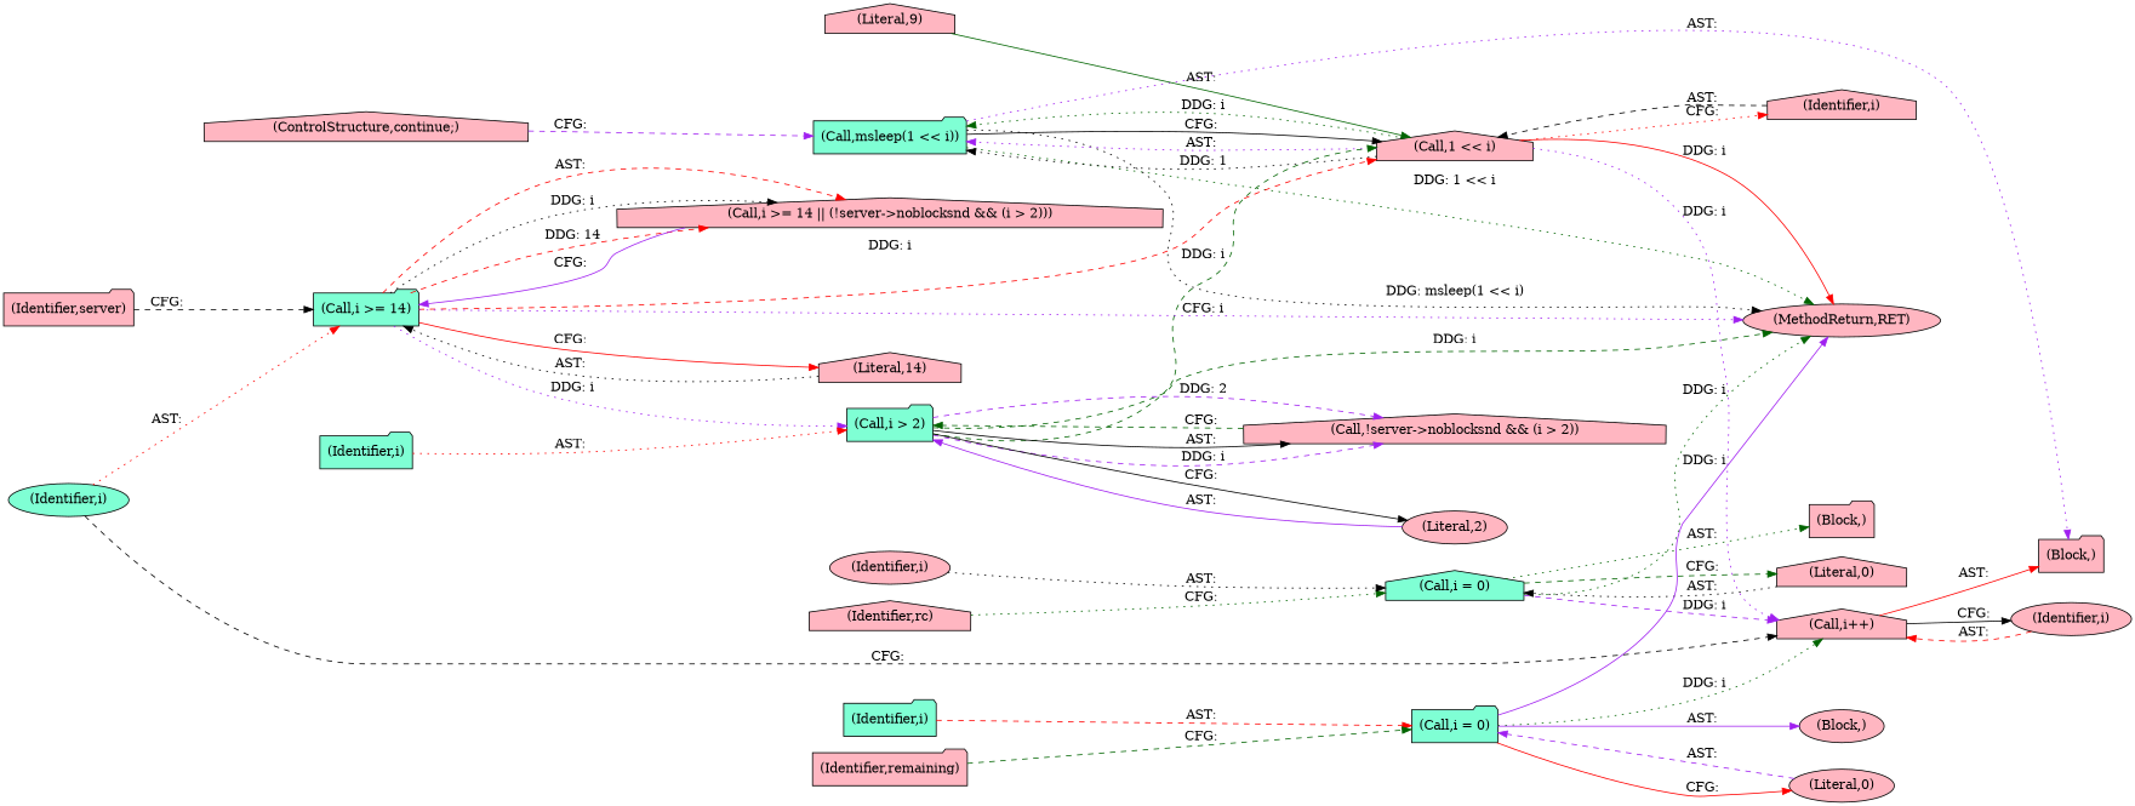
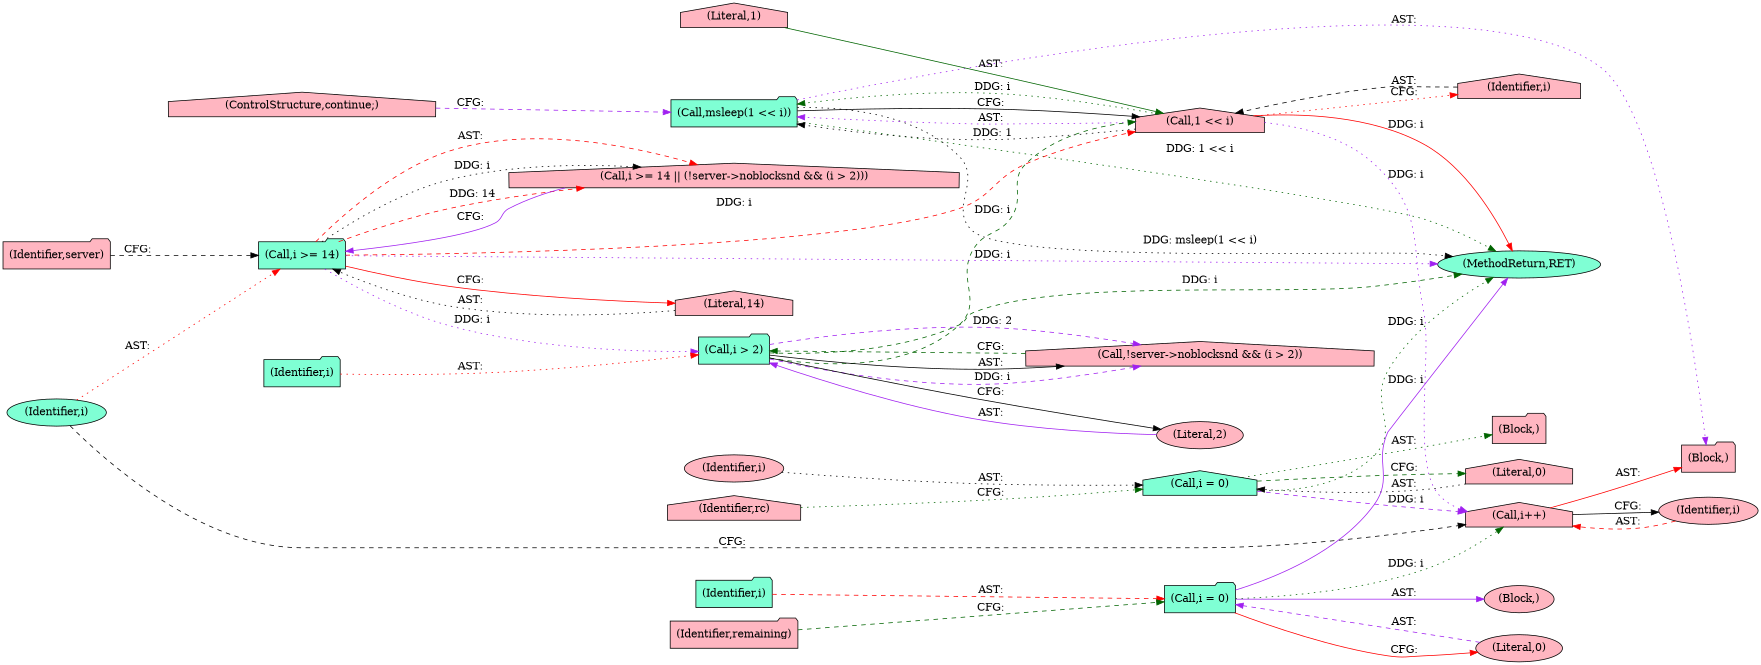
  digraph {
    rankdir=LR
    node [fillcolor=lightpink shape=house style=filled]
    edge [color=purple style=dotted]
    n1 [fillcolor=aquamarine label="(Call,msleep(1 << i))" shape=folder]
    n2 [label="(Call,1 << i)"]
-   n3 [label="(MethodReturn,RET)" shape=ellipse]
+   n3 [fillcolor=aquamarine label="(MethodReturn,RET)" shape=ellipse]
    n4 [label="(Block,)" shape=folder]
    n5 [label="(Call,i++)"]
    n6 [label="(Identifier,i)"]
    n7 [label="(Identifier,i)" shape=ellipse]
    n8 [fillcolor=aquamarine label="(Call,i > 2)" shape=folder]
    n9 [label="(Call,!server->noblocksnd && (i > 2))"]
    n10 [label="(Literal,2)" shape=ellipse]
    n11 [fillcolor=aquamarine label="(Call,i >= 14)" shape=folder]
    n12 [label="(Call,i >= 14 || (!server->noblocksnd && (i > 2)))"]
    n13 [label="(Literal,14)"]
    n14 [fillcolor=aquamarine label="(Call,i = 0)"]
    n15 [label="(Block,)" shape=folder]
    n16 [label="(Literal,0)"]
    n17 [fillcolor=aquamarine label="(Call,i = 0)" shape=folder]
    n18 [label="(Literal,0)" shape=ellipse]
    n19 [label="(Block,)" shape=ellipse]
    n20 [label="(Identifier,rc)"]
    n21 [fillcolor=aquamarine label="(Identifier,i)" shape=folder]
    n22 [fillcolor=aquamarine label="(Identifier,i)" shape=folder]
    n23 [label="(ControlStructure,continue;)"]
    n24 [label="(Identifier,i)" shape=ellipse]
-   n25 [label="(Literal,9)"]
+   n25 [label="(Literal,1)"]
    n26 [label="(Identifier,remaining)" shape=folder]
    n27 [label="(Identifier,server)" shape=folder]
    n28 [fillcolor=aquamarine label="(Identifier,i)" shape=ellipse]
    n1 -> n2 [color=black label="CFG: " style=solid]
    n1 -> n3 [color=darkgreen label="DDG: 1 << i"]
    n1 -> n3 [color=black label="DDG: msleep(1 << i)"]
    n1 -> n4 [label="AST: "]
    n2 -> n1 [label="AST: "]
    n2 -> n1 [color=black label="DDG: 1"]
    n2 -> n1 [color=darkgreen label="DDG: i"]
    n2 -> n3 [color=red label="DDG: i" style=solid]
    n2 -> n5 [label="DDG: i"]
    n2 -> n6 [color=red label="CFG: "]
    n5 -> n4 [color=red label="AST: " style=solid]
    n5 -> n7 [color=black label="CFG: " style=solid]
    n6 -> n2 [color=black label="AST: " style=dashed]
    n7 -> n5 [color=red label="AST: " style=dashed]
    n8 -> n2 [color=darkgreen label="DDG: i" style=dashed]
    n8 -> n3 [color=darkgreen label="DDG: i" style=dashed]
    n8 -> n9 [color=black label="AST: " style=solid]
    n8 -> n9 [label="DDG: i" style=dashed]
    n8 -> n9 [label="DDG: 2" style=dashed]
    n8 -> n10 [color=black label="CFG: " style=solid]
    n9 -> n8 [color=darkgreen label="CFG: " style=dashed]
    n10 -> n8 [label="AST: " style=solid]
    n11 -> n2 [color=red label="DDG: i" style=dashed]
-   n11 -> n3 [label="CFG: i"]
+   n11 -> n3 [label="DDG: i"]
    n11 -> n8 [label="DDG: i"]
    n11 -> n12 [color=red label="AST: " style=dashed]
    n11 -> n12 [color=black label="DDG: i"]
    n11 -> n12 [color=red label="DDG: 14" style=dashed]
    n11 -> n13 [color=red label="CFG: " style=solid]
    n12 -> n11 [label="CFG: " style=solid]
    n13 -> n11 [color=black label="AST: "]
    n14 -> n3 [color=darkgreen label="DDG: i"]
    n14 -> n5 [label="DDG: i" style=dashed]
    n14 -> n15 [color=darkgreen label="AST: "]
    n14 -> n16 [color=darkgreen label="CFG: " style=dashed]
    n16 -> n14 [color=black label="AST: "]
    n17 -> n3 [label="DDG: i" style=solid]
    n17 -> n5 [color=darkgreen label="DDG: i"]
    n17 -> n18 [color=red label="CFG: " style=solid]
    n17 -> n19 [label="AST: " style=solid]
    n18 -> n17 [label="AST: " style=dashed]
    n20 -> n14 [color=darkgreen label="CFG: "]
    n21 -> n17 [color=red label="AST: " style=dashed]
    n22 -> n8 [color=red label="AST: "]
    n23 -> n1 [label="CFG: " style=dashed]
    n24 -> n14 [color=black label="AST: "]
    n25 -> n2 [color=darkgreen label="AST: " style=solid]
    n26 -> n17 [color=darkgreen label="CFG: " style=dashed]
    n27 -> n11 [color=black label="CFG: " style=dashed]
    n28 -> n5 [color=black label="CFG: " style=dashed]
    n28 -> n11 [color=red label="AST: "]
  }
